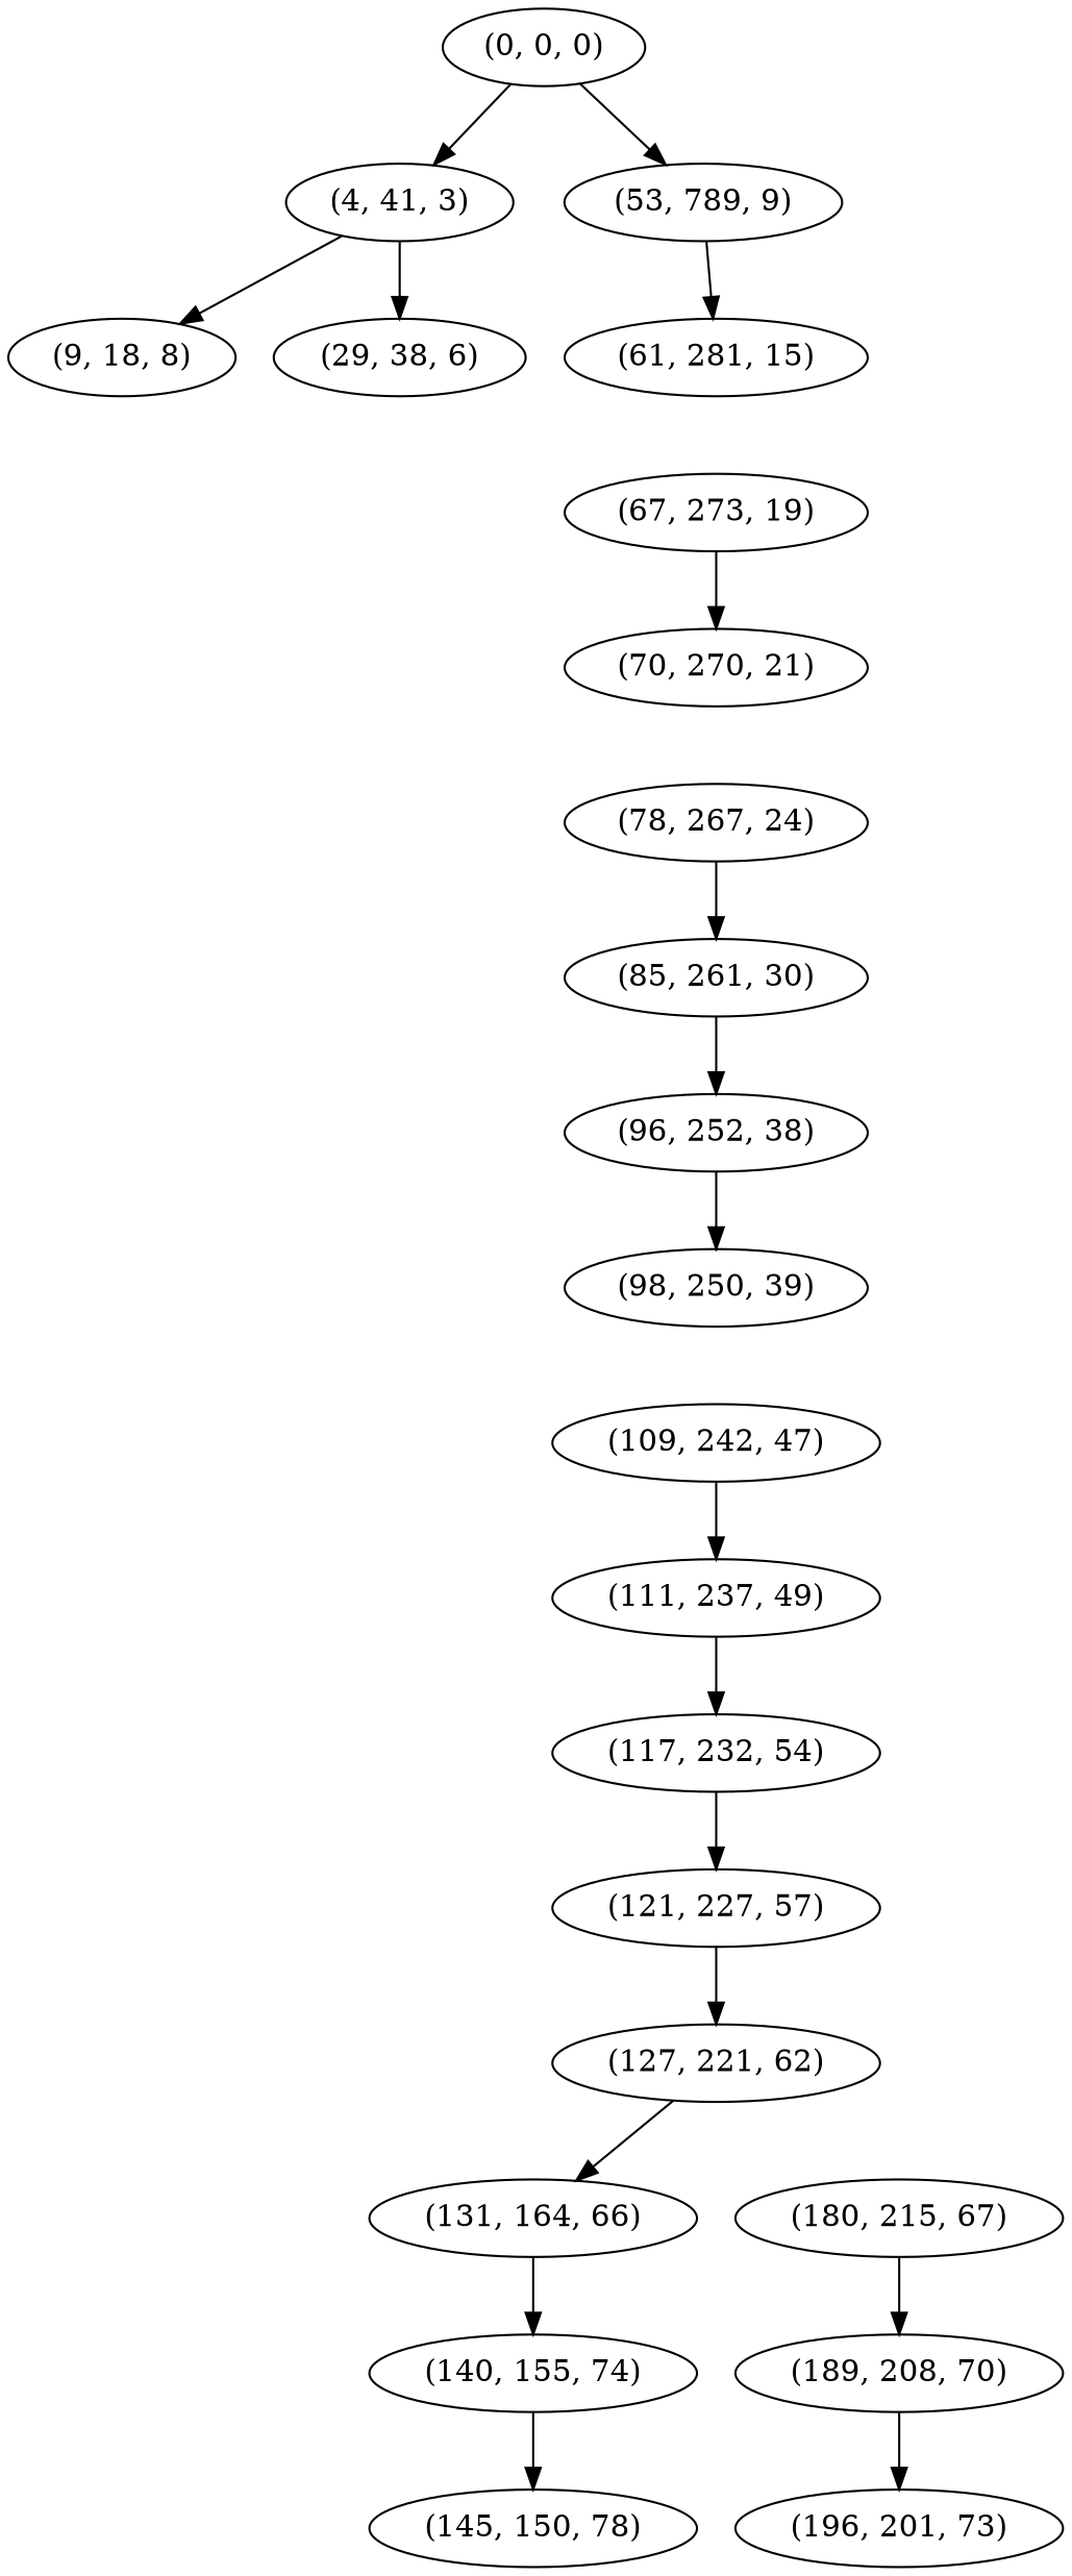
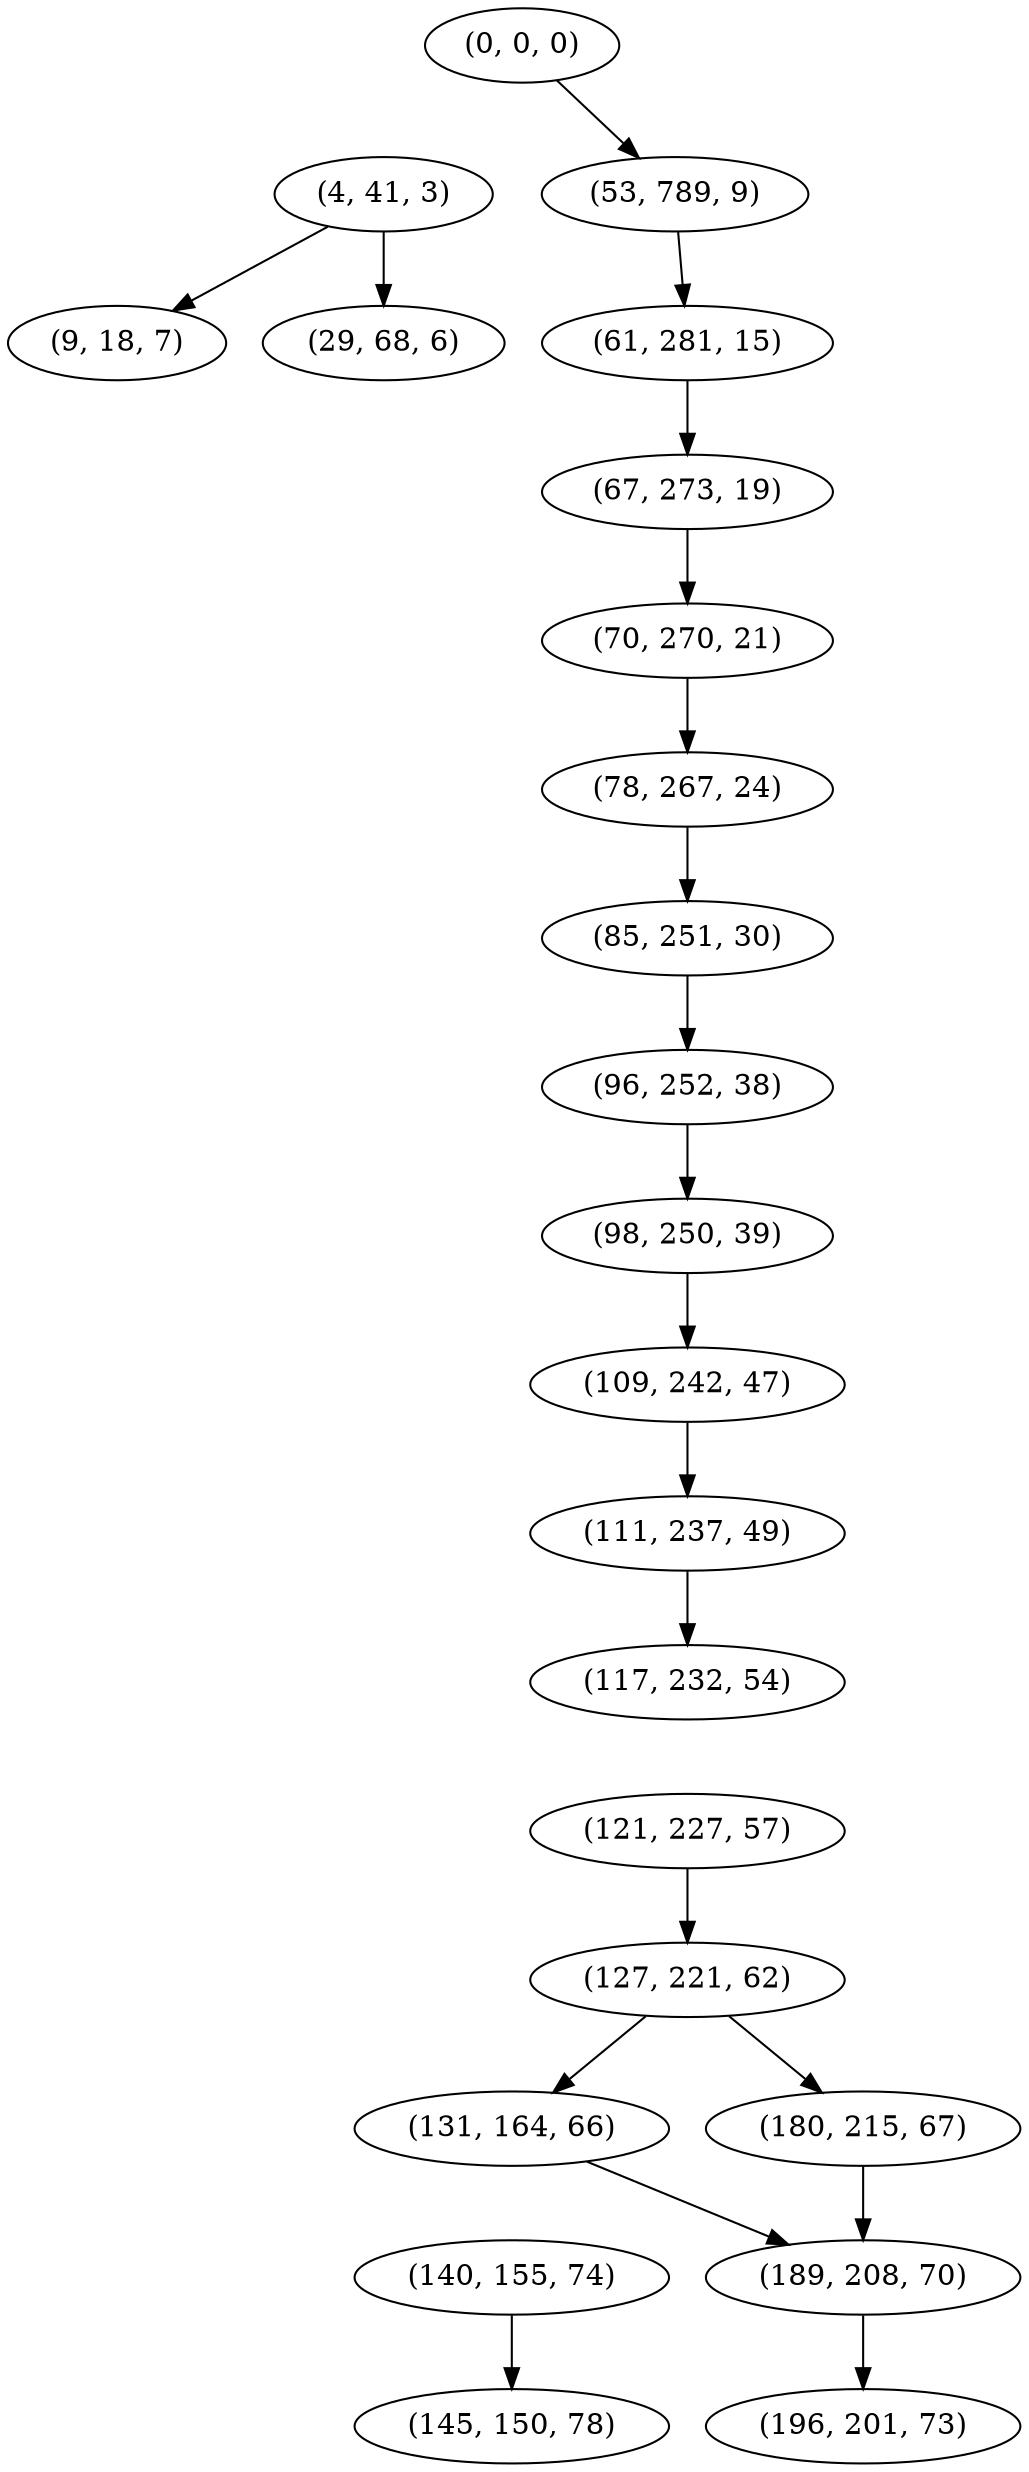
  digraph {
    "(0, 0, 0)"
    "(4, 41, 3)"
    n3 [label="(53, 789, 9)"]
-   "(9, 18, 8)"
-   "(29, 38, 6)"
+   "(9, 18, 8)" [label="(9, 18, 7)"]
+   "(29, 38, 6)" [label="(29, 68, 6)"]
    "(61, 281, 15)"
    "(67, 273, 19)"
    "(70, 270, 21)"
    "(78, 267, 24)"
-   "(85, 261, 30)"
+   "(85, 261, 30)" [label="(85, 251, 30)"]
    "(96, 252, 38)"
    "(98, 250, 39)"
    "(109, 242, 47)"
    "(111, 237, 49)"
    "(117, 232, 54)"
    "(121, 227, 57)"
    "(127, 221, 62)"
    "(131, 164, 66)"
    "(180, 215, 67)"
    "(140, 155, 74)"
    "(189, 208, 70)"
    "(145, 150, 78)"
    "(196, 201, 73)"
-   "(0, 0, 0)" -> "(4, 41, 3)"
    "(0, 0, 0)" -> n3
    "(4, 41, 3)" -> "(9, 18, 8)"
    "(4, 41, 3)" -> "(29, 38, 6)"
    n3 -> "(61, 281, 15)"
+   "(61, 281, 15)" -> "(67, 273, 19)"
    "(67, 273, 19)" -> "(70, 270, 21)"
+   "(70, 270, 21)" -> "(78, 267, 24)"
    "(78, 267, 24)" -> "(85, 261, 30)"
    "(85, 261, 30)" -> "(96, 252, 38)"
    "(96, 252, 38)" -> "(98, 250, 39)"
+   "(98, 250, 39)" -> "(109, 242, 47)"
    "(109, 242, 47)" -> "(111, 237, 49)"
    "(111, 237, 49)" -> "(117, 232, 54)"
-   "(117, 232, 54)" -> "(121, 227, 57)"
    "(121, 227, 57)" -> "(127, 221, 62)"
    "(127, 221, 62)" -> "(131, 164, 66)"
-   "(131, 164, 66)" -> "(140, 155, 74)"
+   "(127, 221, 62)" -> "(180, 215, 67)"
+   "(131, 164, 66)" -> "(189, 208, 70)"
    "(180, 215, 67)" -> "(189, 208, 70)"
    "(140, 155, 74)" -> "(145, 150, 78)"
    "(189, 208, 70)" -> "(196, 201, 73)"
  }
